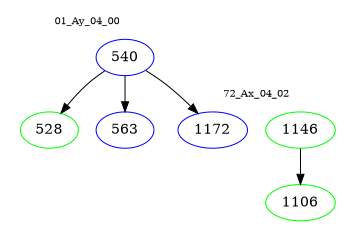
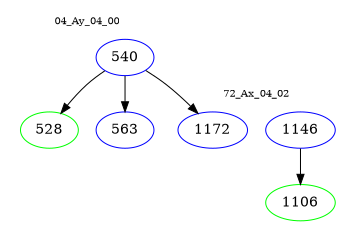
  digraph {
    node [color=blue]
    edge [color=black]
-   n1 [color=green label=1146]
+   n1 [label=1146]
    n2 [color=green label=1106]
    n3 [label=1172]
    n4 [label=540]
    n5 [color=green label=528]
    n6 [label=563]
    subgraph cluster_1 {
      color=white
      fontsize=10
      label="72_Ax_04_02"
      n1
      n2
      n3
    }
    subgraph cluster_2 {
      color=white
      fontsize=10
-     label="01_Ay_04_00"
+     label="04_Ay_04_00"
      n4
      n5
      n6
    }
    n1 -> n2
    n4 -> n3
    n4 -> n5
    n4 -> n6
  }
